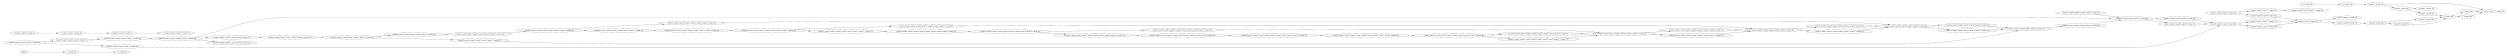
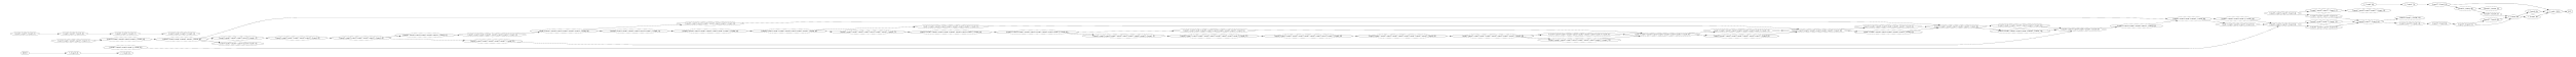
  digraph {
    fontname=Inter
    rankdir=LR
    node [fontname=Inter]
    edge [fontname=Inter]
    n1 [label=<ENTRY>]
    n2 [label=<('', ('count', 2))>]
    n3 [label=<('', ('count', 3))>]
    n4 [label=<('', ('count', 4))>]
    n5 [label=<('', ('count', 7))>]
    n6 [label=<('count:7', ('count', 2))>]
    n7 [label=<('count:7', ('count', 4))>]
    n8 [label=<('', ('__exit__', 83))>]
    n9 [label=<('count:7', ('count', 7))>]
    n10 [label=<('count:7', ('count', 5))>]
    n11 [label=<('', ('count', 8))>]
    n12 [label=<('count:7-count:7', ('count', 2))>]
    n13 [label=<('count:7-count:7', ('count', 4))>]
    n14 [label=<('count:7-count:7', ('count', 7))>]
    n15 [label=<('count:7-count:7-count:7', ('count', 2))>]
    n16 [label=<('count:7-count:7-count:7', ('count', 4))>]
    n17 [label=<('count:7-count:7-count:7', ('count', 7))>]
    n18 [label=<('count:7-count:7-count:7', ('count', 5))>]
    n19 [label=<('count:7-count:7-count:7-count:7', ('count', 2))>]
    n20 [label=<('count:7-count:7', ('count', 8))>]
-   n21 [label=<('count:7-count:7-count:7-count:7', ('count', 4))>]
    n22 [label=<('count:7-count:7-count:7-count:7', ('count', 7))>]
    n23 [label=<('count:7-count:7-count:7-count:7', ('count', 5))>]
    n24 [label=<('count:7-count:7-count:7-count:7-count:7', ('count', 2))>]
    n25 [label=<('count:7-count:7-count:7', ('count', 8))>]
    n26 [label=<('count:7-count:7-count:7-count:7-count:7', ('count', 4))>]
    n27 [label=<('count:7-count:7-count:7-count:7-count:7', ('count', 7))>]
    n28 [label=<('count:7-count:7-count:7-count:7-count:7', ('count', 5))>]
    n29 [label=<('count:7-count:7-count:7-count:7', ('count', 8))>]
    n30 [label=<('count:7-count:7-count:7-count:7-count:7-count:7', ('count', 2))>]
    n31 [label=<('count:7-count:7-count:7-count:7-count:7-count:7', ('count', 4))>]
    n32 [label=<('count:7-count:7-count:7-count:7-count:7-count:7', ('count', 7))>]
    n33 [label=<('count:7-count:7-count:7-count:7-count:7-count:7', ('count', 5))>]
    n34 [label=<('count:7-count:7-count:7-count:7-count:7-count:7-count:7', ('count', 2))>]
    n35 [label=<('count:7-count:7-count:7-count:7-count:7', ('count', 8))>]
    n36 [label=<('count:7-count:7-count:7-count:7-count:7-count:7-count:7', ('count', 4))>]
    n37 [label=<('count:7-count:7-count:7-count:7-count:7-count:7-count:7', ('count', 7))>]
    n38 [label=<('count:7-count:7-count:7-count:7-count:7-count:7-count:7', ('count', 5))>]
    n39 [label=<('count:7-count:7-count:7-count:7-count:7-count:7-count:7-count:7', ('count', 2))>]
    n40 [label=<('count:7-count:7-count:7-count:7-count:7-count:7', ('count', 8))>]
    n41 [label=<('count:7-count:7-count:7-count:7-count:7-count:7-count:7-count:7', ('count', 4))>]
    n42 [label=<('count:7-count:7-count:7-count:7-count:7-count:7-count:7-count:7', ('count', 7))>]
    n43 [label=<('count:7-count:7-count:7-count:7-count:7-count:7-count:7-count:7', ('count', 5))>]
    n44 [label=<('count:7-count:7-count:7-count:7-count:7-count:7-count:7-count:7-count:7', ('count', 2))>]
    n45 [label=<('count:7-count:7-count:7-count:7-count:7-count:7-count:7', ('count', 8))>]
    n46 [label=<('count:7-count:7-count:7-count:7-count:7-count:7-count:7-count:7-count:7', ('count', 4))>]
    n47 [label=<('count:7-count:7-count:7-count:7-count:7-count:7-count:7-count:7-count:7', ('count', 5))>]
    n48 [label=<('count:7-count:7-count:7-count:7-count:7-count:7-count:7-count:7-count:7', ('count', 7))>]
    n49 [label=<('count:7-count:7-count:7-count:7-count:7-count:7-count:7-count:7', ('count', 8))>]
    n50 [label=<('count:7-count:7-count:7-count:7-count:7-count:7-count:7-count:7-count:7-count:7', ('count', 2))>]
    n51 [label=<('count:7-count:7-count:7-count:7-count:7-count:7-count:7-count:7', ('count', 11))>]
    n52 [label=<('count:7-count:7-count:7-count:7-count:7-count:7-count:7-count:7', ('count', 9))>]
    n53 [label=<('count:7-count:7-count:7-count:7-count:7-count:7-count:7', ('count', 11))>]
    n54 [label=<('count:7-count:7-count:7-count:7-count:7-count:7-count:7', ('count', 9))>]
    n55 [label=<('count:7-count:7-count:7-count:7-count:7-count:7', ('count', 11))>]
    n56 [label=<('count:7-count:7-count:7-count:7-count:7-count:7', ('count', 9))>]
    n57 [label=<('count:7-count:7-count:7-count:7-count:7', ('count', 11))>]
-   n58 [label=<('count:7-count:7-count:7-count:7-count:7', ('count', 9))>]
    n59 [label=<('count:7-count:7-count:7-count:7', ('count', 9))>]
    n60 [label=<('count:7-count:7-count:7-count:7', ('count', 11))>]
    n61 [label=<('count:7-count:7-count:7', ('count', 9))>]
    n62 [label=<('count:7-count:7-count:7', ('count', 11))>]
    n63 [label=<('count:7-count:7', ('count', 9))>]
    n64 [label=<('count:7-count:7', ('count', 11))>]
    n65 [label=<('count:7', ('count', 8))>]
    n66 [label=<('count:7', ('count', 9))>]
    n67 [label=<('count:7', ('count', 11))>]
    n68 [label=<('', ('count', 9))>]
    n69 [label=<('', ('count', 11))>]
    n70 [label=<EXIT>]
    n71 [label=<('count:7-count:7-count:7-count:7-count:7-count:7-count:7-count:7-count:7-count:7', ('count', 4))>]
    n72 [label=<('count:7-count:7-count:7-count:7-count:7-count:7-count:7-count:7-count:7-count:7', ('count', 5))>]
    n73 [label=<('count:7-count:7-count:7-count:7-count:7-count:7-count:7-count:7-count:7', ('count', 8))>]
    n74 [label=<('count:7-count:7-count:7-count:7-count:7-count:7-count:7-count:7-count:7', ('count', 11))>]
    n75 [label=<('count:7-count:7-count:7-count:7-count:7-count:7-count:7-count:7-count:7', ('count', 9))>]
    n1 -> n2
    n2 -> n3
    n4 -> n5
    n5 -> n6
    n6 -> n7
    n6 -> n8
    n7 -> n9
    n7 -> n10
    n8 -> n70
    n10 -> n11
    n11 -> n68
    n11 -> n69
    n12 -> n13
    n13 -> n14
    n14 -> n15
    n16 -> n17
    n16 -> n18
    n17 -> n19
    n18 -> n20
    n20 -> n63
    n20 -> n64
-   n21 -> n22
-   n21 -> n23
    n22 -> n24
    n23 -> n25
    n24 -> n26
    n25 -> n61
    n25 -> n62
    n26 -> n27
    n26 -> n28
    n26 -> n29
    n27 -> n30
    n29 -> n59
    n29 -> n60
    n30 -> n31
    n31 -> n32
    n31 -> n33
    n32 -> n34
    n33 -> n35
    n34 -> n36
    n35 -> n57
    n36 -> n37
    n36 -> n38
    n37 -> n39
    n38 -> n40
    n39 -> n41
    n40 -> n55
    n40 -> n56
    n41 -> n42
    n41 -> n43
    n42 -> n44
    n43 -> n45
    n44 -> n46
    n45 -> n53
    n45 -> n54
    n46 -> n47
    n46 -> n48
    n47 -> n49
    n48 -> n50
    n49 -> n51
    n49 -> n52
    n50 -> n71
    n51 -> n45
    n52 -> n45
    n53 -> n40
    n54 -> n40
    n55 -> n35
    n56 -> n35
    n57 -> n29
-   n58 -> n29
    n59 -> n25
    n60 -> n25
    n61 -> n20
    n62 -> n20
    n63 -> n65
-   n65 -> n66
+   n67 -> n66
    n65 -> n67
    n66 -> n11
    n67 -> n11
    n68 -> n8
    n69 -> n8
    n71 -> n72
    n72 -> n73
    n73 -> n74
    n73 -> n75
    n74 -> n49
    n75 -> n49
  }
